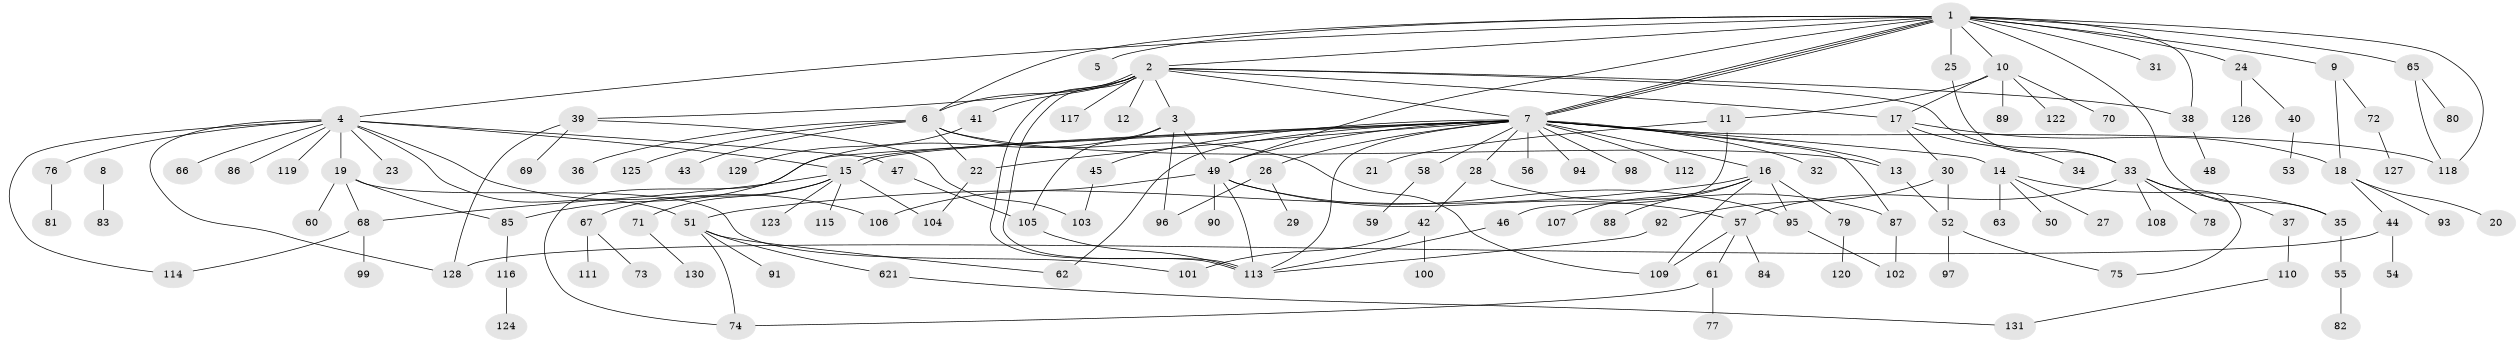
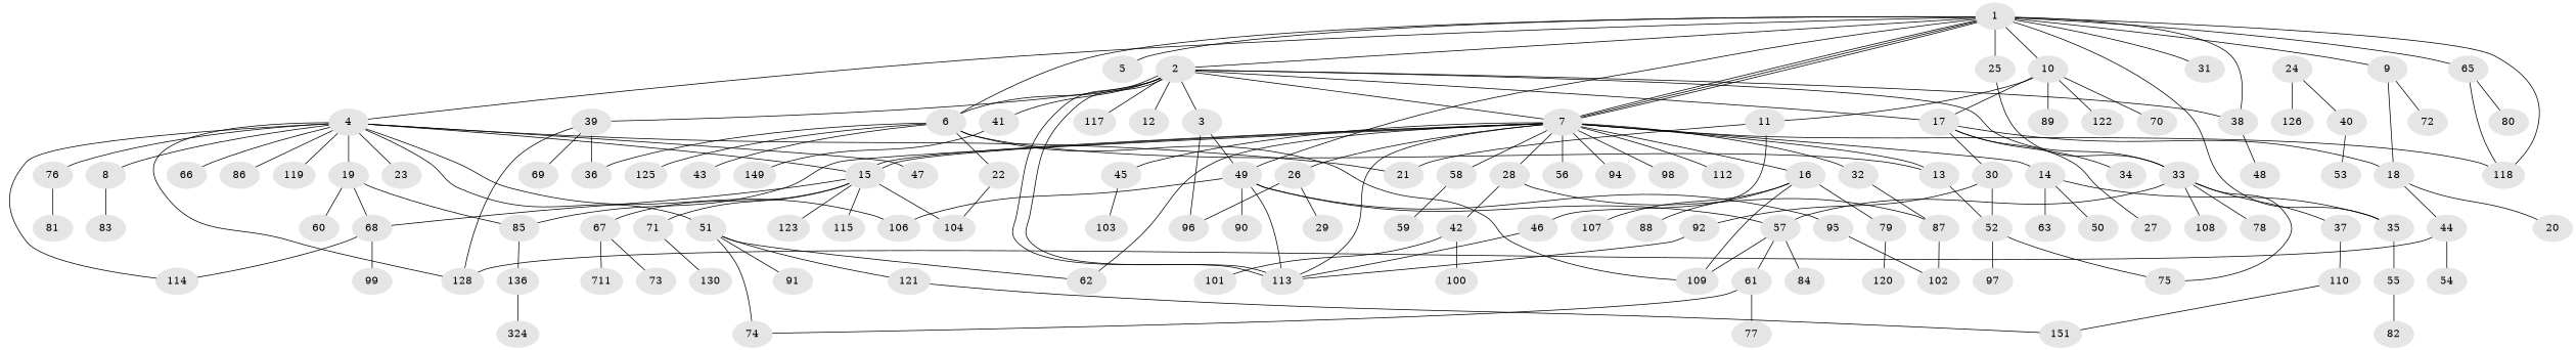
  graph {
    node [color=gray90 style=filled]
    1
    2
    4
    5
    6
    7
    9
    10
    24
    25
    31
    35
    38
    49
    65
    118
    3
    12
    17
    33
    39
    41
    113
    117
    8
    15
    19
    21
    23
    47
    51
    66
    76
    86
    106
    114
    119
    128
    13
    22
    36
    43
    109
    125
    14
    16
    26
    28
    32
    45
    56
    58
    62
    85
    87
    94
    98
    112
    18
    72
    11
    70
    89
    122
    40
    126
    55
    48
    95
    57
    90
    80
    74
    96
-   105
    30
    34
    37
    75
    78
    108
    69
    103
-   129
+   129 [label=149]
    83
    67
    68
    71
    104
    115
    123
    60
    101
    91
-   121 [label=621]
+   121
    81
    52
    27
    50
    63
    79
    88
    107
    29
    42
    59
-   116
+   116 [label=136]
    102
    20
    44
-   93
-   127
    46
    97
    73
-   111
+   111 [label=711]
    99
    130
    120
    92
    54
    53
    100
    110
    61
    84
    82
-   131
+   131 [label=151]
    77
-   124
+   124 [label=324]
    1 -- 2
    1 -- 4
    1 -- 5
    1 -- 6
    1 -- 7
    1 -- 7
    1 -- 7
    1 -- 9
    1 -- 10
-   1 -- 24
    1 -- 25
    1 -- 31
    1 -- 35
    1 -- 38
    1 -- 49
    1 -- 65
    1 -- 118
    2 -- 6
    2 -- 7
    2 -- 38
    2 -- 3
    2 -- 12
    2 -- 17
    2 -- 33
    2 -- 39
    2 -- 41
    2 -- 113
    2 -- 113
    2 -- 117
+   4 -- 8
    4 -- 15
    4 -- 19
+   4 -- 21
    4 -- 23
    4 -- 47
    4 -- 51
    4 -- 66
    4 -- 76
    4 -- 86
    4 -- 106
    4 -- 114
    4 -- 119
    4 -- 128
    6 -- 13
    6 -- 22
    6 -- 36
    6 -- 43
    6 -- 109
    6 -- 125
-   7 -- 49
    7 -- 118
    7 -- 113
    7 -- 15
    7 -- 15
    7 -- 13
-   7 -- 22
    7 -- 14
    7 -- 16
    7 -- 26
    7 -- 28
    7 -- 32
    7 -- 45
    7 -- 56
    7 -- 58
    7 -- 62
    7 -- 85
-   7 -- 87
+   32 -- 87
    7 -- 94
    7 -- 98
    7 -- 112
    9 -- 18
    9 -- 72
    10 -- 17
    10 -- 11
    10 -- 70
    10 -- 89
    10 -- 122
    24 -- 40
    24 -- 126
    25 -- 33
    35 -- 55
    38 -- 48
    49 -- 113
    49 -- 106
    49 -- 95
    49 -- 57
    49 -- 90
    65 -- 118
    65 -- 80
    3 -- 49
-   3 -- 74
    3 -- 96
-   3 -- 105
    17 -- 18
    17 -- 30
    17 -- 34
    33 -- 57
    33 -- 37
    33 -- 75
    33 -- 78
    33 -- 108
    39 -- 128
    39 -- 69
-   39 -- 103
+   39 -- 36
    41 -- 129
    8 -- 83
    15 -- 67
    15 -- 68
    15 -- 71
    15 -- 104
    15 -- 115
    15 -- 123
    19 -- 85
    19 -- 68
    19 -- 60
-   19 -- 101
-   47 -- 105
    51 -- 62
    51 -- 74
    51 -- 91
    51 -- 121
    76 -- 81
    13 -- 52
    22 -- 104
    14 -- 35
-   14 -- 27
+   17 -- 27
    14 -- 50
    14 -- 63
-   16 -- 51
    16 -- 109
-   16 -- 95
    16 -- 79
    16 -- 88
    16 -- 107
    26 -- 96
    26 -- 29
    28 -- 87
    28 -- 42
    45 -- 103
    58 -- 59
    85 -- 116
    87 -- 102
    18 -- 20
    18 -- 44
-   18 -- 93
-   72 -- 127
    11 -- 21
    11 -- 46
    40 -- 53
    55 -- 82
    95 -- 102
    57 -- 109
    57 -- 61
    57 -- 84
-   105 -- 113
    30 -- 52
    30 -- 92
    37 -- 110
    67 -- 73
    67 -- 111
    68 -- 114
    68 -- 99
    71 -- 130
    121 -- 131
    52 -- 75
    52 -- 97
    79 -- 120
    42 -- 101
    42 -- 100
    116 -- 124
    44 -- 128
    44 -- 54
    46 -- 113
    92 -- 113
    110 -- 131
    61 -- 74
    61 -- 77
  }
